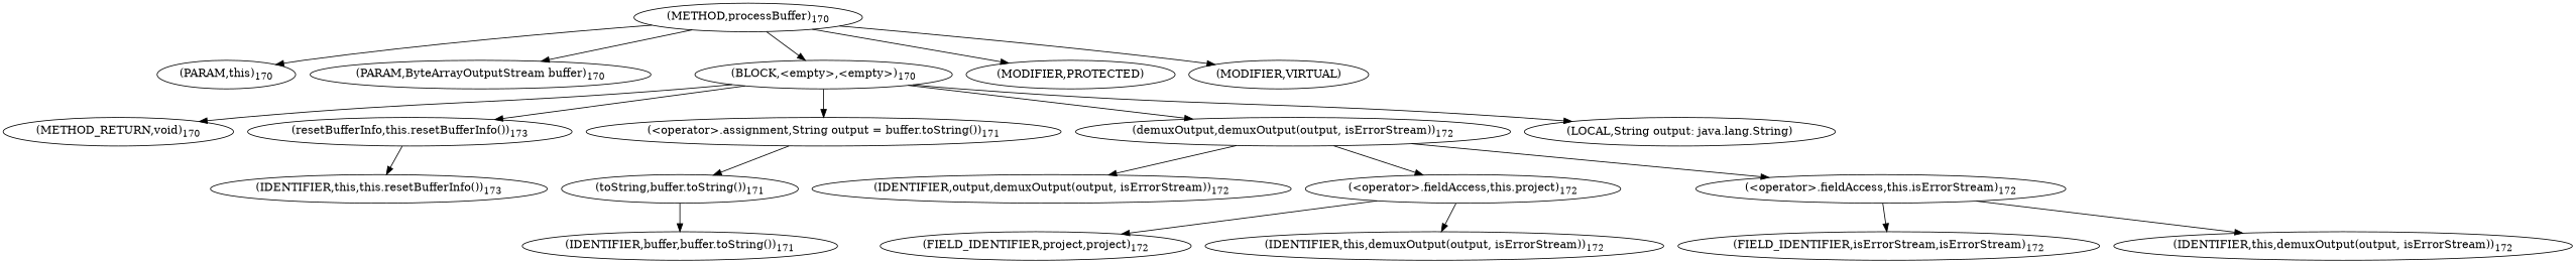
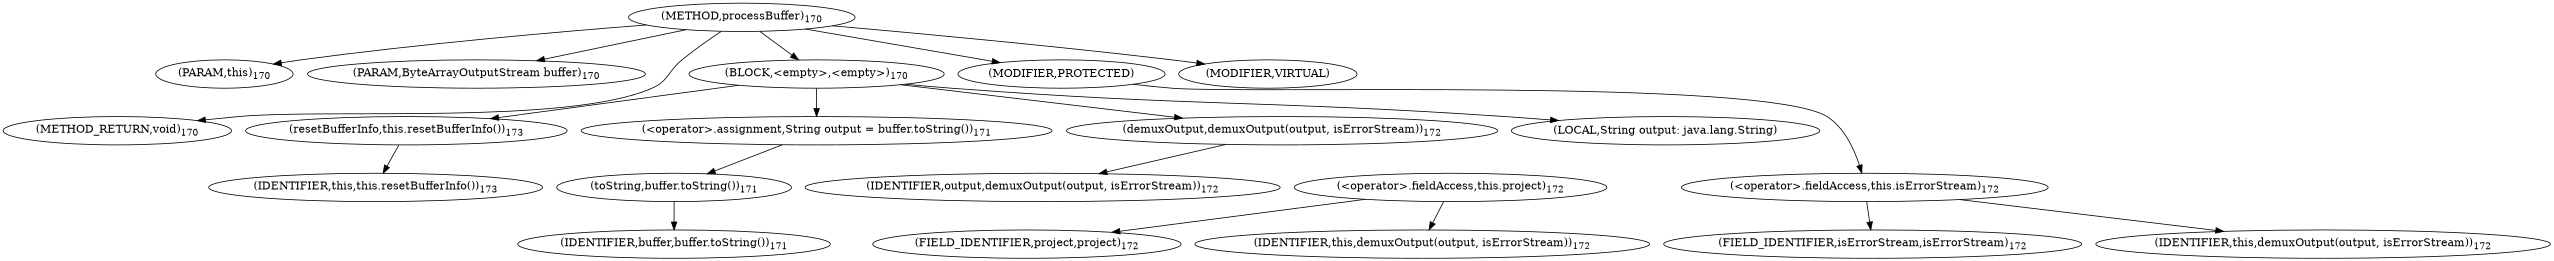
  digraph {
    n1 [label=<(METHOD,processBuffer)<SUB>170</SUB>>]
    n2 [label=<(PARAM,this)<SUB>170</SUB>>]
    n3 [label=<(PARAM,ByteArrayOutputStream buffer)<SUB>170</SUB>>]
    n4 [label=<(BLOCK,&lt;empty&gt;,&lt;empty&gt;)<SUB>170</SUB>>]
    n5 [label=<(MODIFIER,PROTECTED)>]
    n6 [label=<(MODIFIER,VIRTUAL)>]
    n7 [label=<(METHOD_RETURN,void)<SUB>170</SUB>>]
    n8 [label=<(LOCAL,String output: java.lang.String)>]
    n9 [label=<(&lt;operator&gt;.assignment,String output = buffer.toString())<SUB>171</SUB>>]
    n10 [label=<(demuxOutput,demuxOutput(output, isErrorStream))<SUB>172</SUB>>]
    n11 [label=<(resetBufferInfo,this.resetBufferInfo())<SUB>173</SUB>>]
    n12 [label=<(toString,buffer.toString())<SUB>171</SUB>>]
    n13 [label=<(&lt;operator&gt;.fieldAccess,this.project)<SUB>172</SUB>>]
    n14 [label=<(IDENTIFIER,output,demuxOutput(output, isErrorStream))<SUB>172</SUB>>]
    n15 [label=<(&lt;operator&gt;.fieldAccess,this.isErrorStream)<SUB>172</SUB>>]
    n16 [label=<(IDENTIFIER,this,this.resetBufferInfo())<SUB>173</SUB>>]
    n17 [label=<(IDENTIFIER,buffer,buffer.toString())<SUB>171</SUB>>]
    n18 [label=<(IDENTIFIER,this,demuxOutput(output, isErrorStream))<SUB>172</SUB>>]
    n19 [label=<(FIELD_IDENTIFIER,project,project)<SUB>172</SUB>>]
    n20 [label=<(IDENTIFIER,this,demuxOutput(output, isErrorStream))<SUB>172</SUB>>]
    n21 [label=<(FIELD_IDENTIFIER,isErrorStream,isErrorStream)<SUB>172</SUB>>]
    n1 -> n2
    n1 -> n3
    n1 -> n4
    n1 -> n5
    n1 -> n6
-   n4 -> n7
+   n1 -> n7
    n4 -> n8
    n4 -> n9
    n4 -> n10
    n4 -> n11
    n9 -> n12
-   n10 -> n13
    n10 -> n14
-   n10 -> n15
+   n5 -> n15
    n11 -> n16
    n12 -> n17
    n13 -> n18
    n13 -> n19
    n15 -> n20
    n15 -> n21
  }
